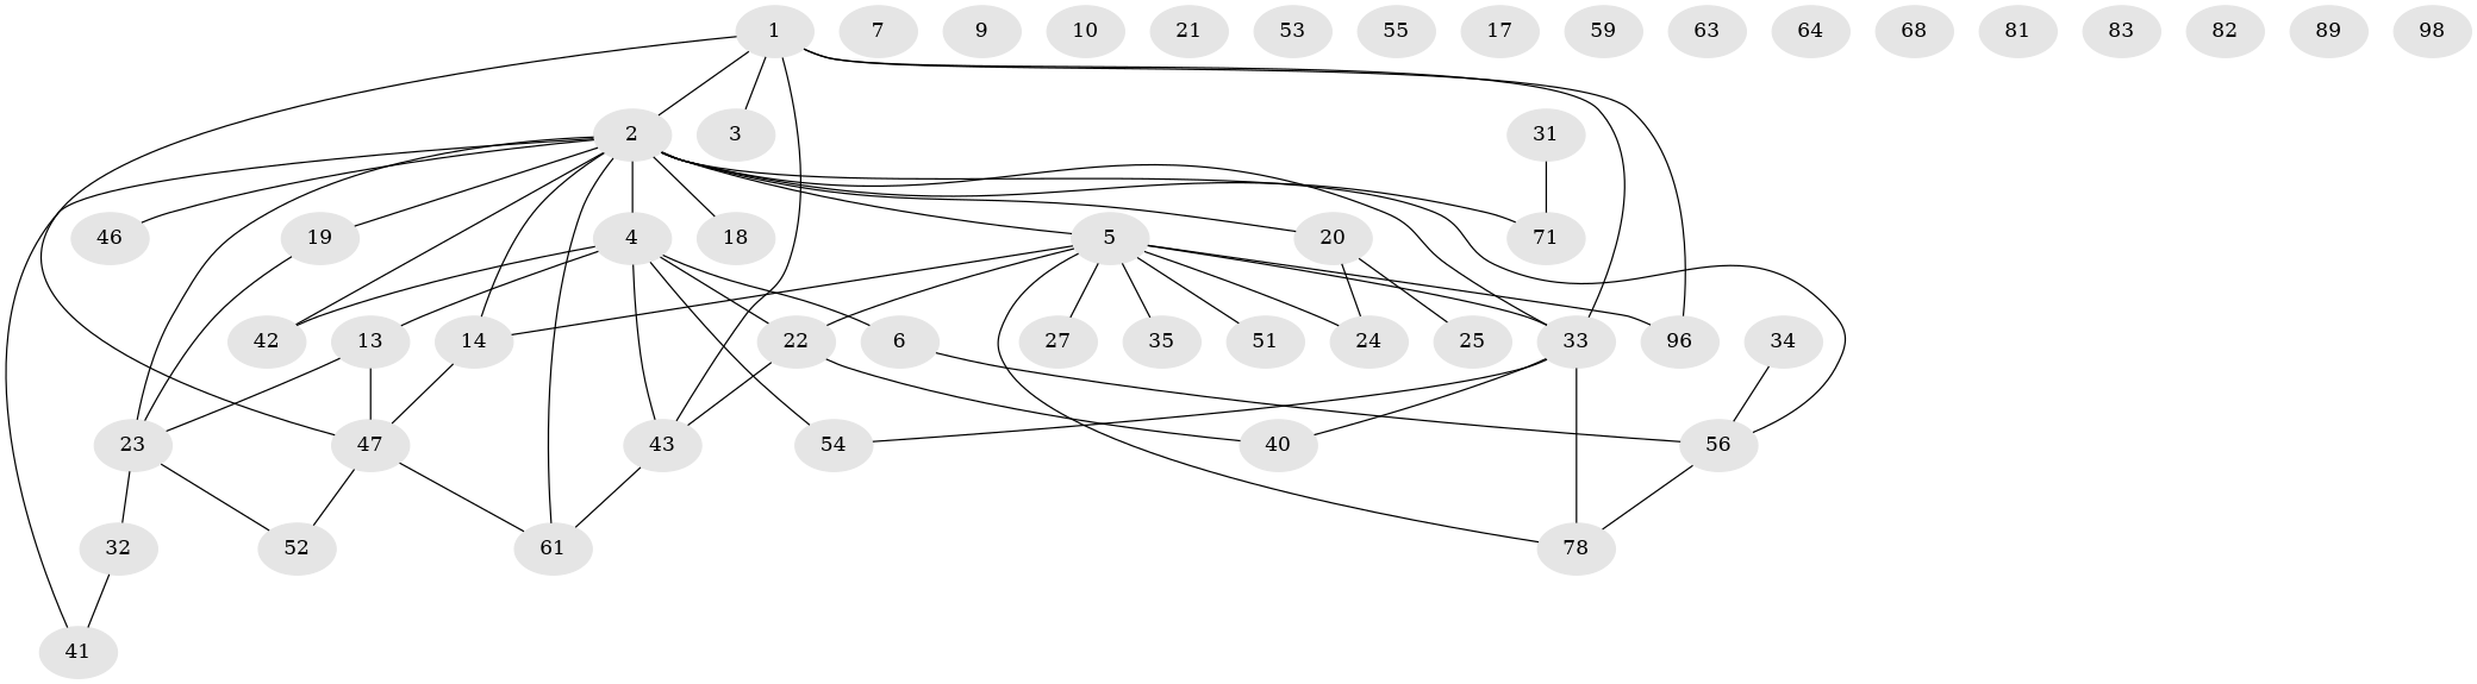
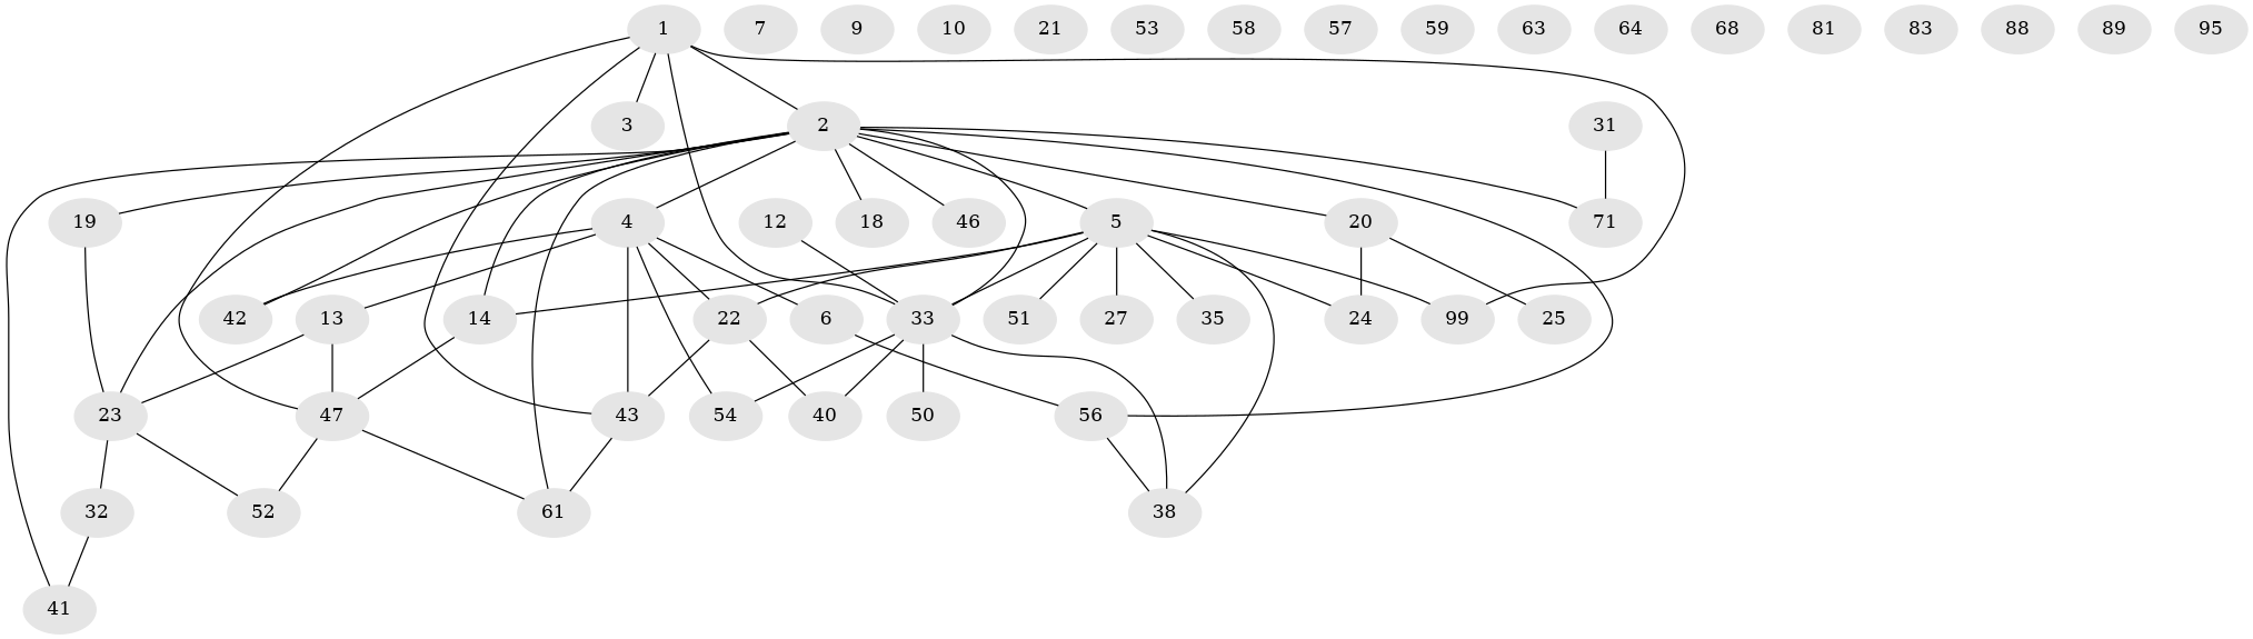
  graph {
    node [color=gray90 style=filled]
    1 [super="+26+15"]
    2 [super="+8+49+67+39+62"]
    3 [super="+79"]
    33 [super="+85"]
    43 [super="+80+44"]
    47 [super="+91"]
-   96
+   96 [label=99]
    4 [super="+17+73"]
    5 [super="+69+11+48+38"]
    14 [super="+70"]
    18
    19
    20 [super="+29"]
    23 [super="+76+90"]
    41 [super="+66+103"]
    42 [super="+60"]
    46
    56 [super="+65"]
    61 [super="+72"]
    71 [super="+86"]
    31
    54
-   78
+   78 [label=38]
    40
+   50 [super="+95"]
    52 [super="+75"]
    6
    13 [super="+28"]
    22 [super="+36+58"]
    24
    27 [super="+74"]
    35
    51
    25 [super="+30"]
    32
    7
    9
    10
+   12
    21 [super="+37"]
-   34 [super="+77"]
    53
-   55
-   57 [label=17]
+   55 [label=58]
+   57
    59
    63
    64 [super="+94"]
    68
    81
    83
-   88 [label=82]
+   88
    89
-   98
+   98 [label=95]
    1 -- 2
    1 -- 3
    1 -- 33
    1 -- 43
    1 -- 47
    1 -- 96
    2 -- 33 [weight=3]
    2 -- 4 [weight=2]
    2 -- 5
    2 -- 14
    2 -- 18
    2 -- 19
    2 -- 20
    2 -- 23
    2 -- 41
    2 -- 42
    2 -- 46
    2 -- 56
    2 -- 61
    2 -- 71
    33 -- 54
    33 -- 78
    33 -- 40
+   33 -- 50
    43 -- 61
    47 -- 61
    47 -- 52
    4 -- 43
    4 -- 42 [weight=2]
    4 -- 54
    4 -- 6
    4 -- 13
    4 -- 22 [weight=2]
    5 -- 33
    5 -- 96
    5 -- 14
    5 -- 78
    5 -- 22
    5 -- 24
    5 -- 27
    5 -- 35
    5 -- 51
    14 -- 47
    19 -- 23
    20 -- 24
    20 -- 25
    23 -- 52
    23 -- 32
    56 -- 78
    31 -- 71
    6 -- 56
    13 -- 47
    13 -- 23
    22 -- 43 [weight=2]
    22 -- 40
    32 -- 41
-   34 -- 56
+   12 -- 33
  }
